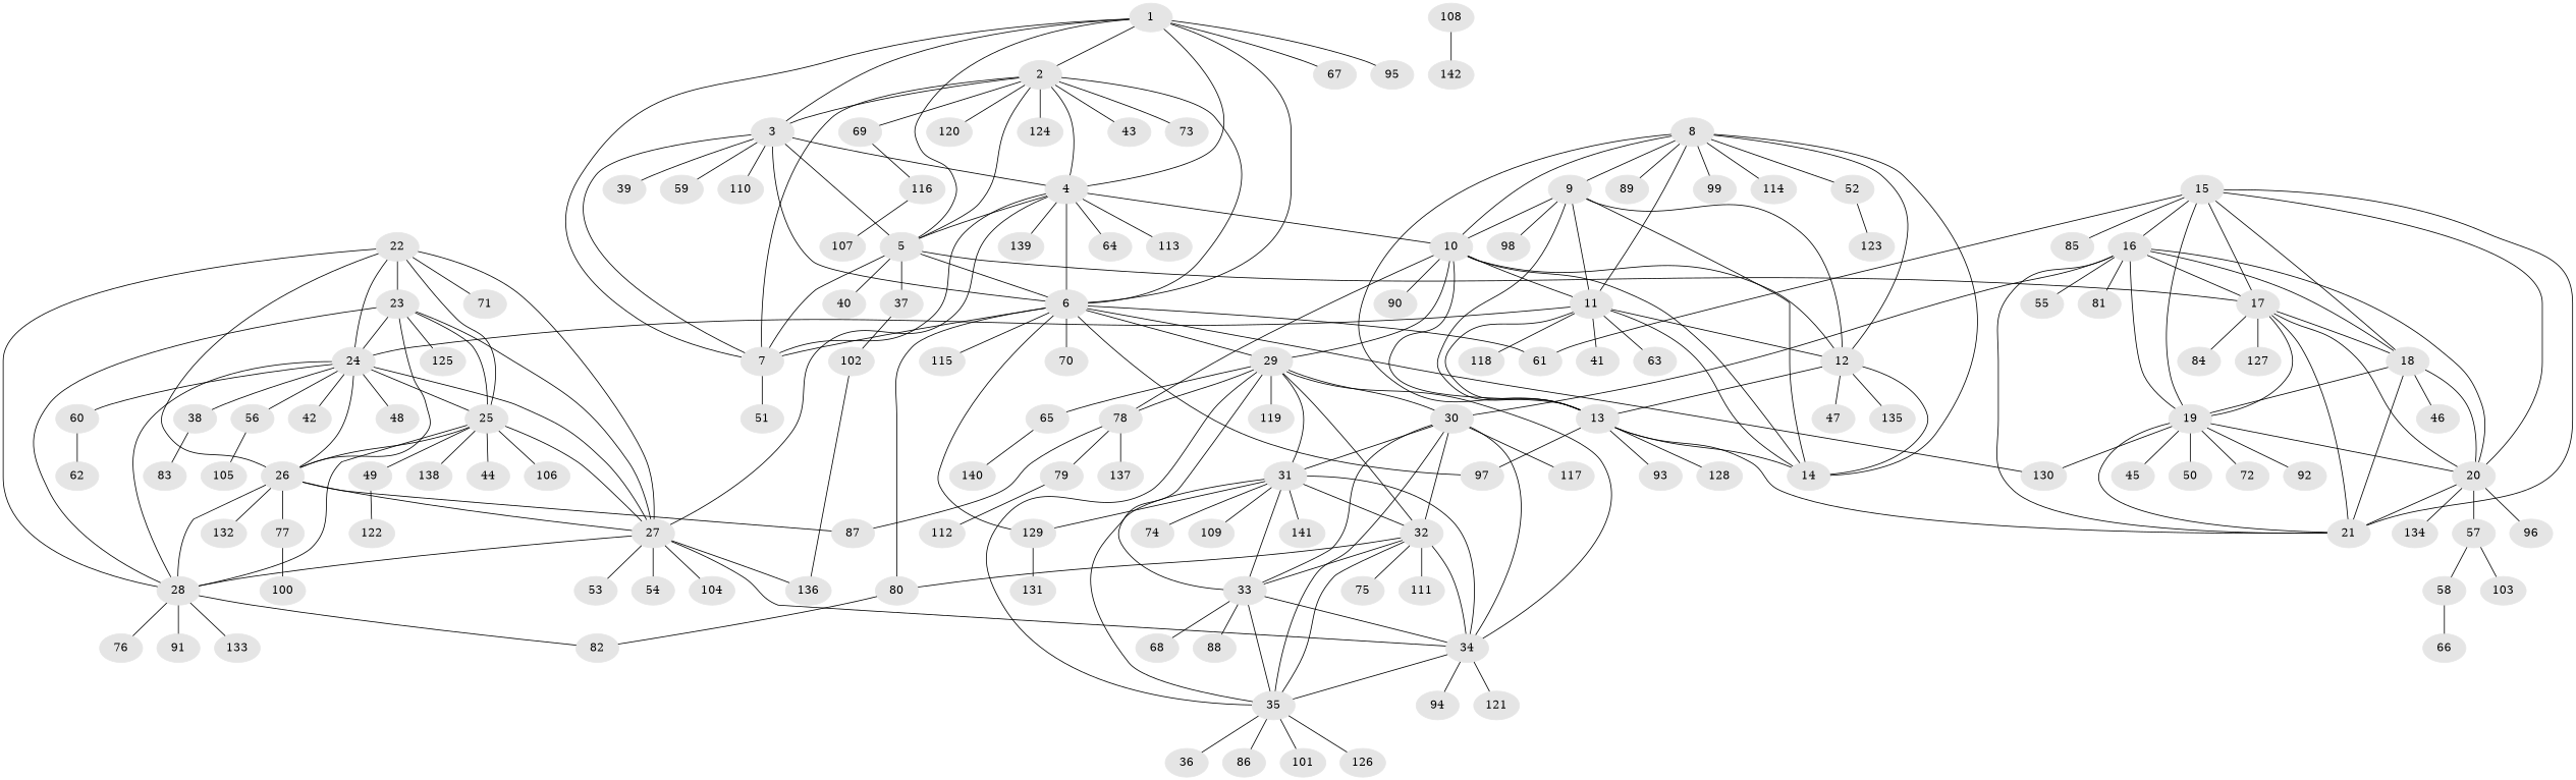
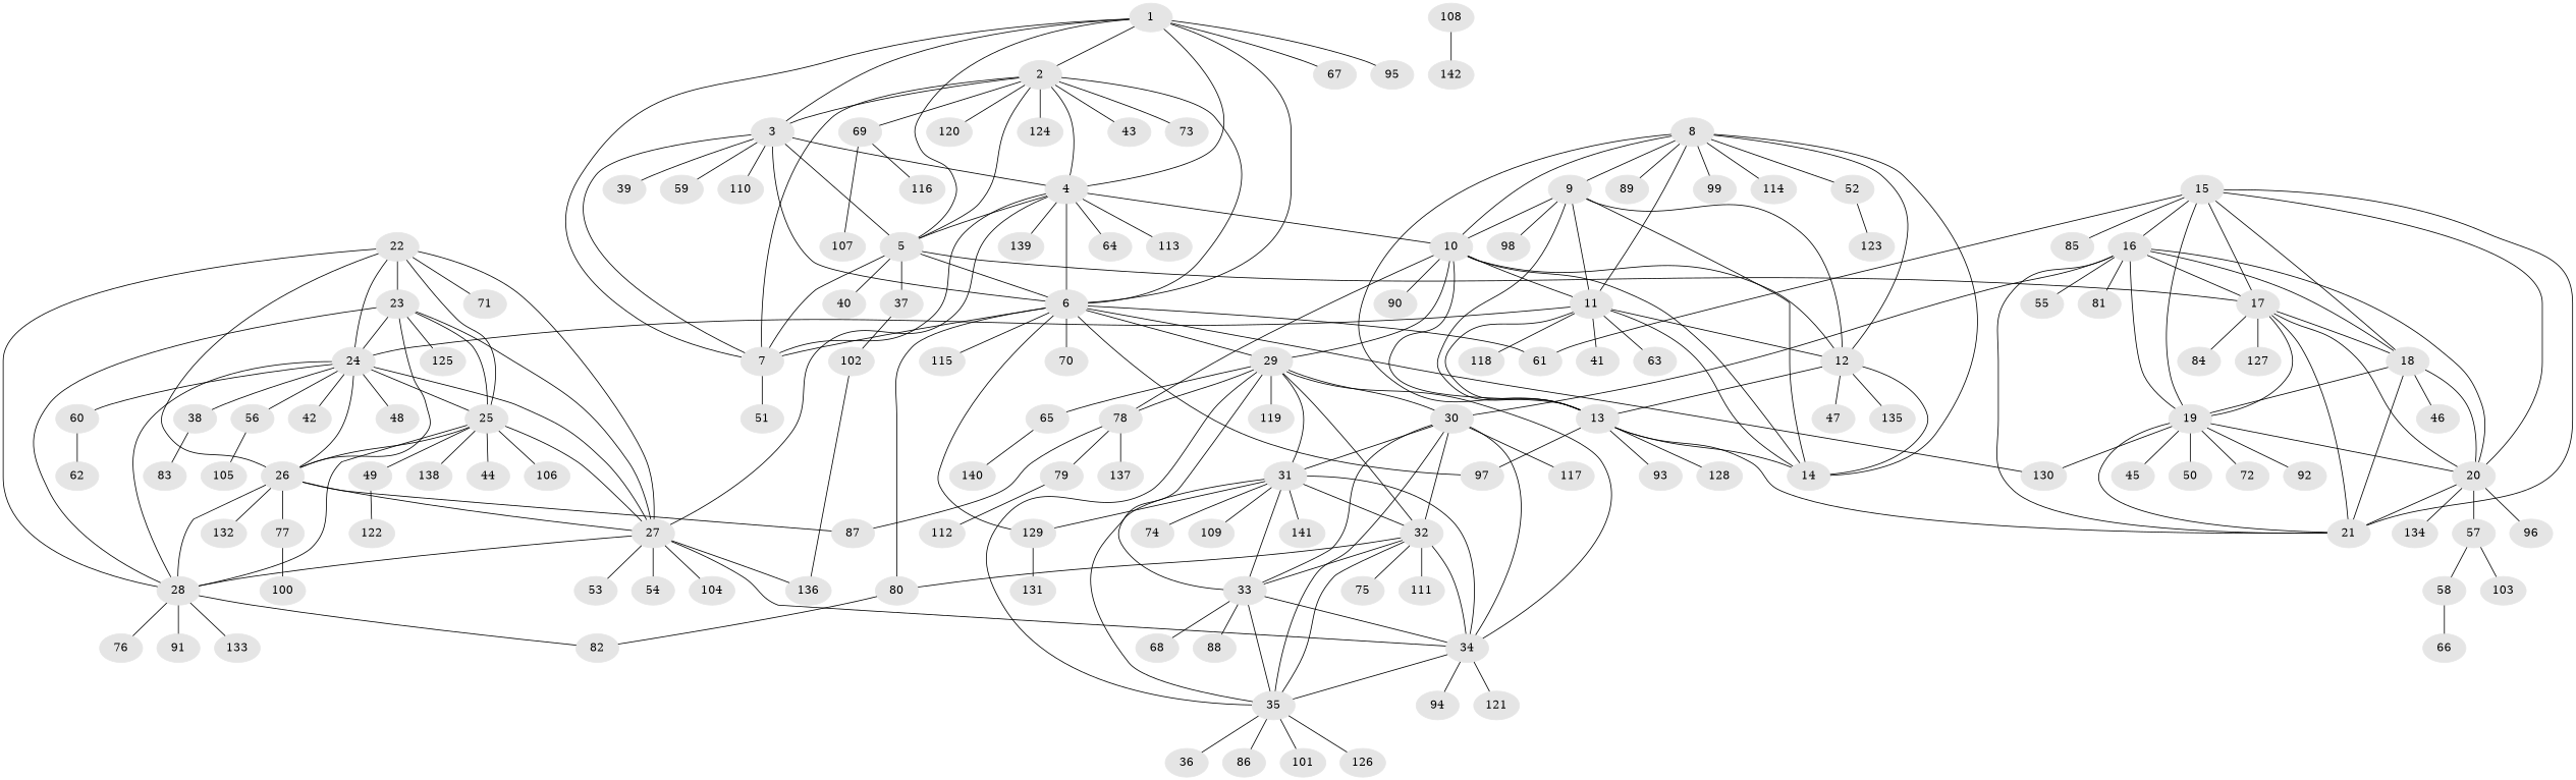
  graph {
    node [color=gray90 style=filled]
    1
    2
    3
    4
    5
    6
    7
    67
    95
    43
    69
    73
    120
    124
    39
    59
    110
    10
    27
    64
    113
    139
    17
    37
    40
    29
    61
    70
    80
    97
    115
    129
    130
    51
    107
    116
    11
    12
    13
    14
    78
    90
    28
    34
    53
    54
    104
    136
    21
    18
    19
    20
    84
    127
    102
    30
    31
    32
    33
    35
    65
    119
    82
    131
    8
    9
    52
    89
    99
    114
    98
    24
    41
    63
    118
    47
    135
    93
    128
    123
    87
    79
    137
    26
    25
    38
    42
    48
    56
    60
    15
    16
    85
    55
    81
    46
    45
    50
    72
    92
    57
    96
    134
    117
    58
    103
    77
    132
    22
    23
    71
    125
    44
    49
    106
    138
    76
    91
    133
    83
    105
    62
    122
    100
    94
    121
    74
    109
    141
    75
    111
    68
    88
    36
    86
    101
    126
    140
    108
    142
    66
    112
    1 -- 2
    1 -- 3
    1 -- 4
    1 -- 5
    1 -- 6
    1 -- 7
    1 -- 67
    1 -- 95
    2 -- 3
    2 -- 4
    2 -- 5
    2 -- 6
    2 -- 7
    2 -- 43
    2 -- 69
    2 -- 73
    2 -- 120
    2 -- 124
    3 -- 4
    3 -- 5
    3 -- 6
    3 -- 7
    3 -- 39
    3 -- 59
    3 -- 110
    4 -- 5
    4 -- 6
    4 -- 7
    4 -- 10
    4 -- 27
    4 -- 64
    4 -- 113
    4 -- 139
    5 -- 6
    5 -- 7
    5 -- 17
    5 -- 37
    5 -- 40
    6 -- 7
    6 -- 29
    6 -- 61
    6 -- 70
    6 -- 80
    6 -- 97
    6 -- 115
    6 -- 129
    6 -- 130
    7 -- 51
-   116 -- 107
+   69 -- 107
    69 -- 116
    10 -- 29
    10 -- 11
    10 -- 12
    10 -- 13
    10 -- 14
    10 -- 78
    10 -- 90
    27 -- 28
    27 -- 34
    27 -- 53
    27 -- 54
    27 -- 104
    27 -- 136
    17 -- 21
    17 -- 18
    17 -- 19
    17 -- 20
    17 -- 84
    17 -- 127
    37 -- 102
    29 -- 78
    29 -- 34
    29 -- 30
    29 -- 31
    29 -- 32
    29 -- 33
    29 -- 35
    29 -- 65
    29 -- 119
    80 -- 82
    129 -- 131
    11 -- 12
    11 -- 13
    11 -- 14
    11 -- 24
    11 -- 41
    11 -- 63
    11 -- 118
    12 -- 13
    12 -- 14
    12 -- 47
    12 -- 135
    13 -- 97
    13 -- 14
    13 -- 21
    13 -- 93
    13 -- 128
    78 -- 87
    78 -- 79
    78 -- 137
    28 -- 82
    28 -- 76
    28 -- 91
    28 -- 133
    34 -- 35
    34 -- 94
    34 -- 121
    18 -- 21
    18 -- 19
    18 -- 20
    18 -- 46
    19 -- 130
    19 -- 21
    19 -- 20
    19 -- 45
    19 -- 50
    19 -- 72
    19 -- 92
    20 -- 21
    20 -- 57
    20 -- 96
    20 -- 134
    102 -- 136
    30 -- 34
    30 -- 31
    30 -- 32
    30 -- 33
    30 -- 35
    30 -- 117
    31 -- 129
    31 -- 34
    31 -- 32
    31 -- 33
    31 -- 35
    31 -- 74
    31 -- 109
    31 -- 141
    32 -- 80
    32 -- 34
    32 -- 33
    32 -- 35
    32 -- 75
    32 -- 111
    33 -- 34
    33 -- 35
    33 -- 68
    33 -- 88
    35 -- 36
    35 -- 86
    35 -- 101
    35 -- 126
    65 -- 140
    8 -- 10
    8 -- 11
    8 -- 12
    8 -- 13
    8 -- 14
    8 -- 9
    8 -- 52
    8 -- 89
    8 -- 99
    8 -- 114
    9 -- 10
    9 -- 11
    9 -- 12
    9 -- 13
    9 -- 14
    9 -- 98
    52 -- 123
    24 -- 27
    24 -- 28
    24 -- 26
    24 -- 25
    24 -- 38
    24 -- 42
    24 -- 48
    24 -- 56
    24 -- 60
    79 -- 112
    26 -- 27
    26 -- 28
    26 -- 87
    26 -- 77
    26 -- 132
    25 -- 27
    25 -- 28
    25 -- 26
    25 -- 44
    25 -- 49
    25 -- 106
    25 -- 138
    38 -- 83
    56 -- 105
    60 -- 62
    15 -- 17
    15 -- 61
    15 -- 21
    15 -- 18
    15 -- 19
    15 -- 20
    15 -- 16
    15 -- 85
    16 -- 17
    16 -- 21
    16 -- 18
    16 -- 19
    16 -- 20
    16 -- 30
    16 -- 55
    16 -- 81
    57 -- 58
    57 -- 103
    58 -- 66
    77 -- 100
    22 -- 27
    22 -- 28
    22 -- 24
    22 -- 26
    22 -- 25
    22 -- 23
    22 -- 71
    23 -- 27
    23 -- 28
    23 -- 24
    23 -- 26
    23 -- 25
    23 -- 125
    49 -- 122
    108 -- 142
  }
